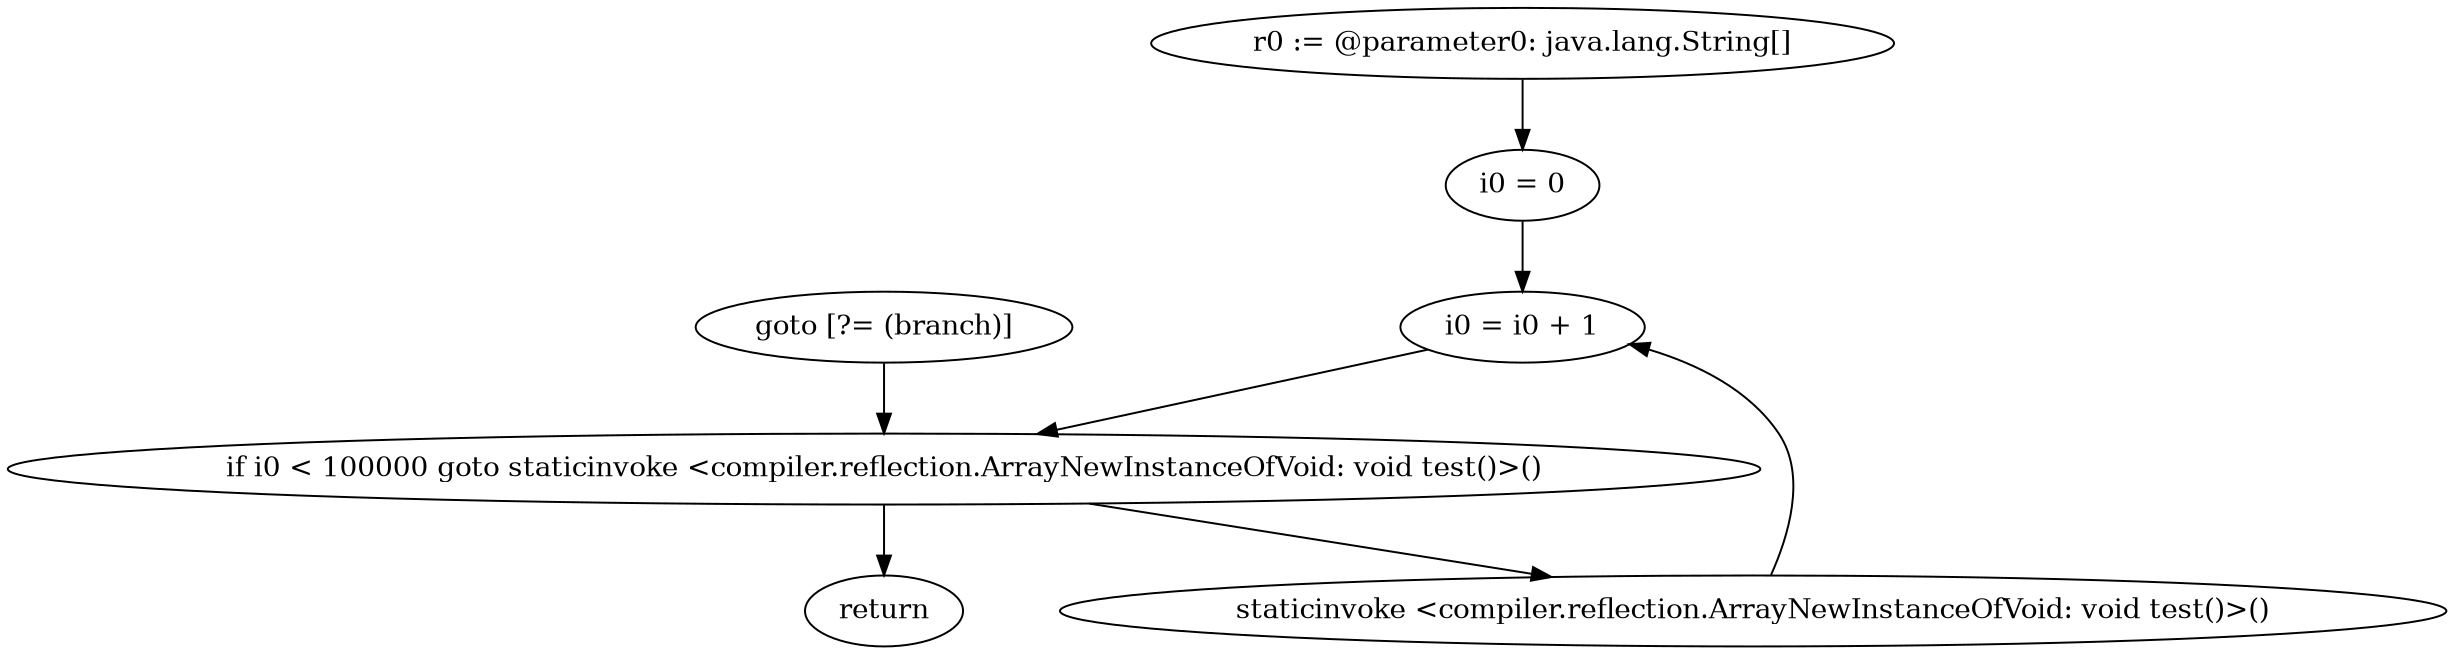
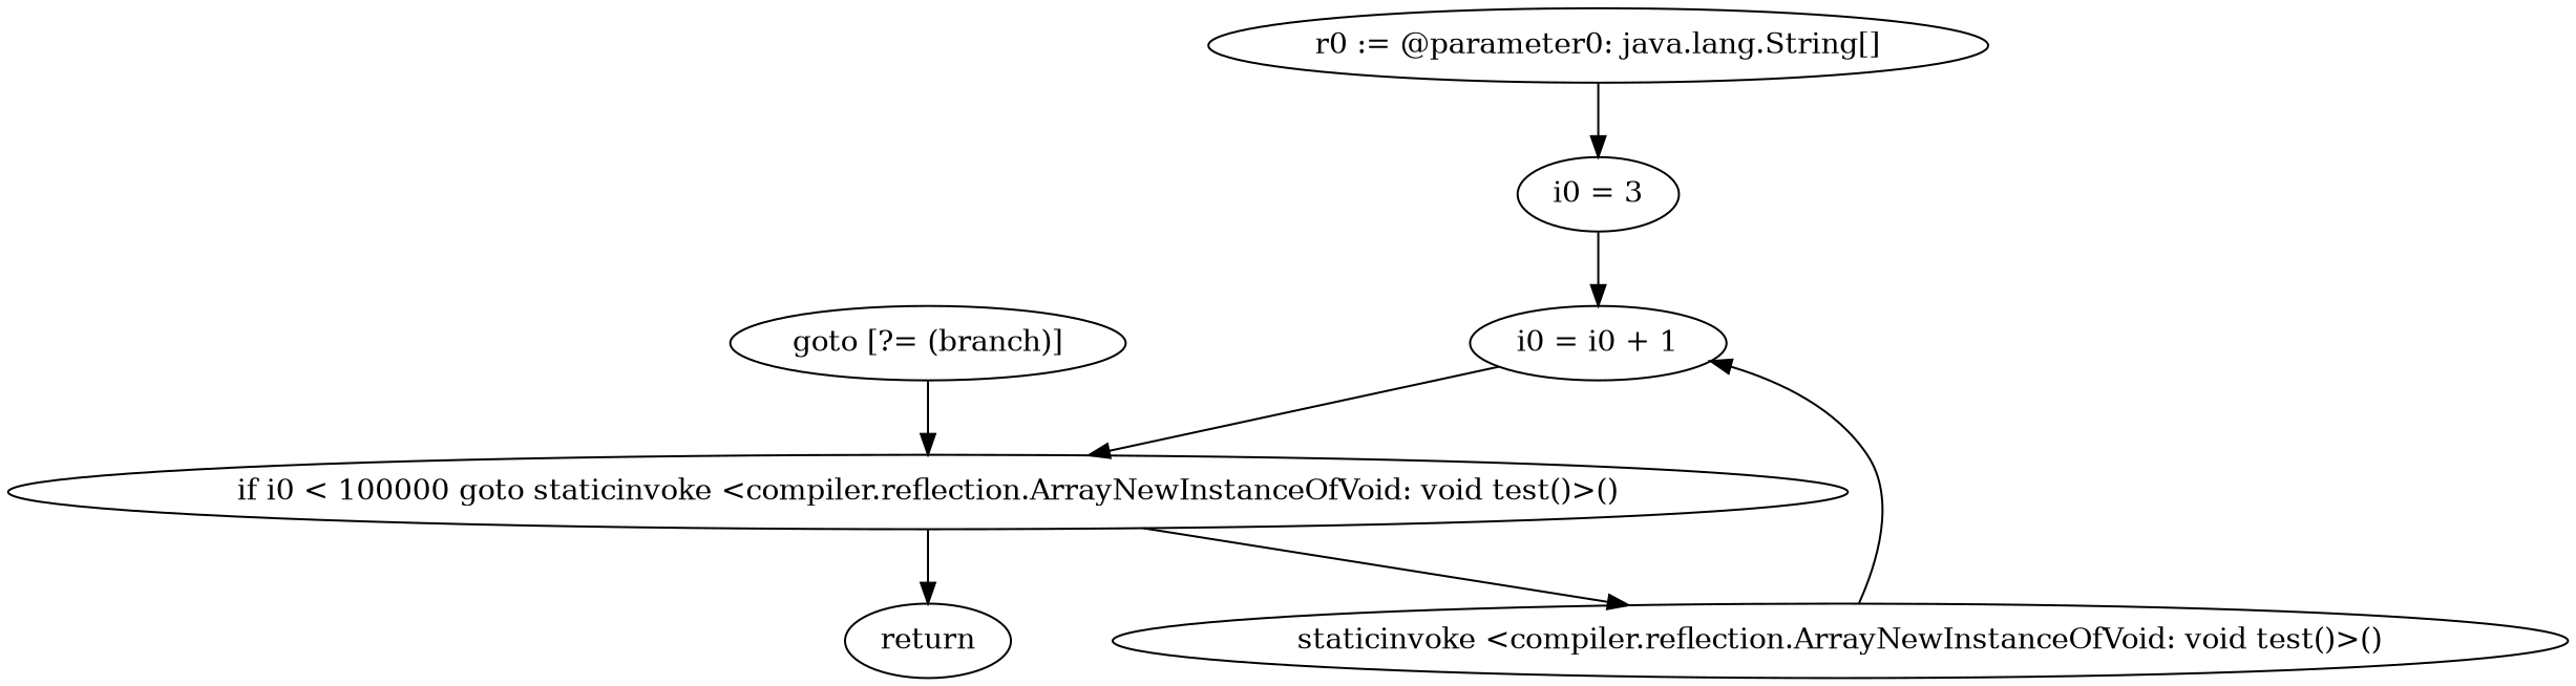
  digraph {
    "r0 := @parameter0: java.lang.String[]"
-   "i0 = 0"
+   "i0 = 0" [label="i0 = 3"]
    "i0 = i0 + 1"
    "goto [?= (branch)]"
    "if i0 < 100000 goto staticinvoke <compiler.reflection.ArrayNewInstanceOfVoid: void test()>()"
    "staticinvoke <compiler.reflection.ArrayNewInstanceOfVoid: void test()>()"
    return
    "r0 := @parameter0: java.lang.String[]" -> "i0 = 0"
    "i0 = 0" -> "i0 = i0 + 1"
    "i0 = i0 + 1" -> "if i0 < 100000 goto staticinvoke <compiler.reflection.ArrayNewInstanceOfVoid: void test()>()"
    "goto [?= (branch)]" -> "if i0 < 100000 goto staticinvoke <compiler.reflection.ArrayNewInstanceOfVoid: void test()>()"
    "if i0 < 100000 goto staticinvoke <compiler.reflection.ArrayNewInstanceOfVoid: void test()>()" -> "staticinvoke <compiler.reflection.ArrayNewInstanceOfVoid: void test()>()"
    "if i0 < 100000 goto staticinvoke <compiler.reflection.ArrayNewInstanceOfVoid: void test()>()" -> return
    "staticinvoke <compiler.reflection.ArrayNewInstanceOfVoid: void test()>()" -> "i0 = i0 + 1"
  }
